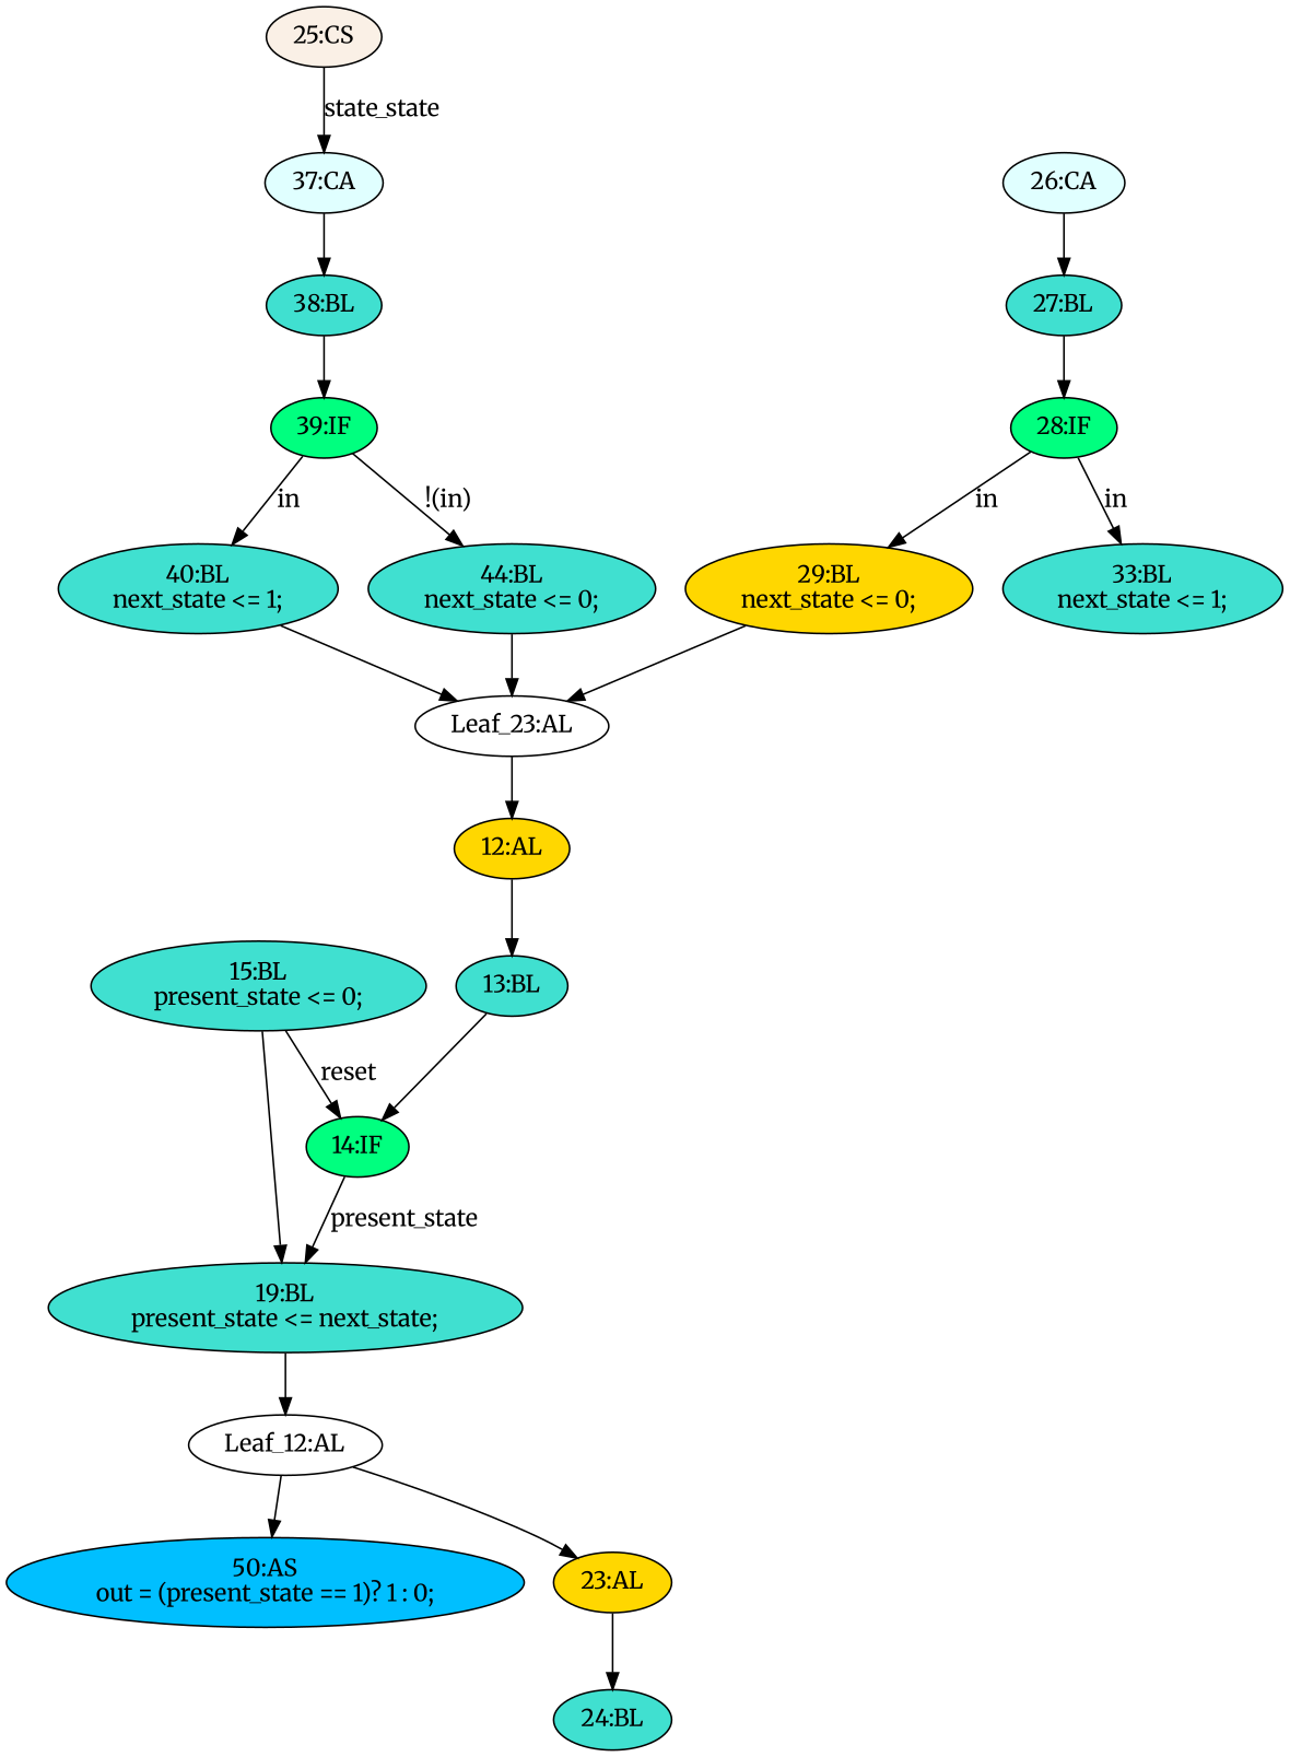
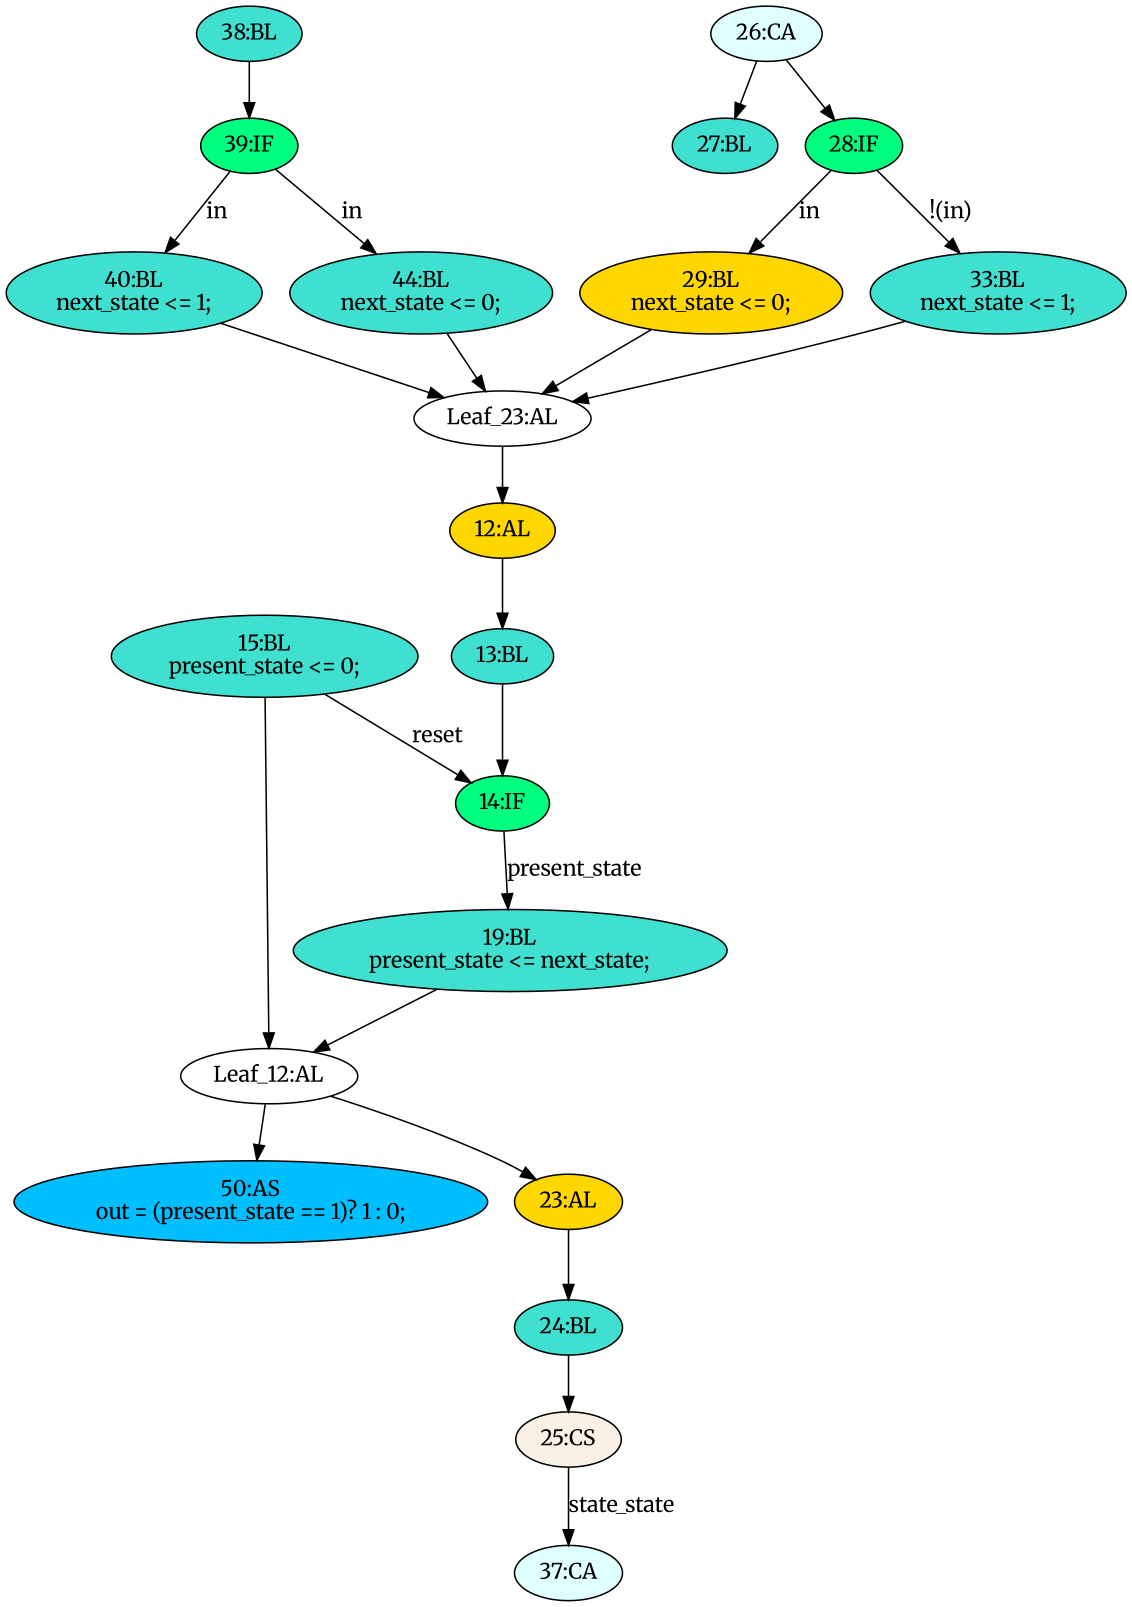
  strict digraph {
    fontname=Merriweather
    node [fillcolor=turquoise fontname=Merriweather statements="[]" style=filled typ=Block]
    edge [cond="[]" fontname=Merriweather lineno=None]
    n1 [ast="<pyverilog.vparser.ast.IfStatement object at 0x7fa2c9327550>" fillcolor=springgreen label="28:IF" typ=IfStatement]
    n2 [ast="<pyverilog.vparser.ast.Block object at 0x7fa2c9327f50>" fillcolor=gold label="29:BL\nnext_state <= 0;" statements="[<pyverilog.vparser.ast.NonblockingSubstitution object at 0x7fa2c9327290>]"]
    n3 [ast="<pyverilog.vparser.ast.Block object at 0x7fa2c93aae90>" label="33:BL\nnext_state <= 1;" statements="[<pyverilog.vparser.ast.NonblockingSubstitution object at 0x7fa2c93aa390>]"]
    n4 [def_var="['next_state']" label="Leaf_23:AL" fillcolor="" statements="" style="" typ=""]
    n5 [ast="<pyverilog.vparser.ast.Always object at 0x7fa2c92d6810>" clk_sens=True fillcolor=gold label="12:AL" sens="['clk']" typ=Always use_var="['reset', 'next_state']"]
    n6 [ast="<pyverilog.vparser.ast.Block object at 0x7fa2c93aa1d0>" label="38:BL"]
    n7 [ast="<pyverilog.vparser.ast.IfStatement object at 0x7fa2c8f98c90>" fillcolor=springgreen label="39:IF" typ=IfStatement]
    n8 [ast="<pyverilog.vparser.ast.Block object at 0x7fa2c8f98a10>" label="40:BL\nnext_state <= 1;" statements="[<pyverilog.vparser.ast.NonblockingSubstitution object at 0x7fa2c8f983d0>]"]
    n9 [ast="<pyverilog.vparser.ast.Block object at 0x7fa2c8f98dd0>" label="44:BL\nnext_state <= 0;" statements="[<pyverilog.vparser.ast.NonblockingSubstitution object at 0x7fa2c8f98610>]"]
    n10 [ast="<pyverilog.vparser.ast.Block object at 0x7fa2c92d6750>" label="13:BL"]
    n11 [ast="<pyverilog.vparser.ast.IfStatement object at 0x7fa2c9324e10>" fillcolor=springgreen label="14:IF" typ=IfStatement]
    n12 [ast="<pyverilog.vparser.ast.Block object at 0x7fa2c92cecd0>" label="19:BL\npresent_state <= next_state;" statements="[<pyverilog.vparser.ast.NonblockingSubstitution object at 0x7fa2c92cebd0>]"]
    n13 [def_var="['present_state']" label="Leaf_12:AL" fillcolor="" statements="" style="" typ=""]
    n14 [ast="<pyverilog.vparser.ast.Assign object at 0x7fa2c8f98d50>" def_var="['out']" fillcolor=deepskyblue label="50:AS\nout = (present_state == 1)? 1 : 0;" typ=Assign use_var="['present_state']"]
    n15 [ast="<pyverilog.vparser.ast.Always object at 0x7fa2c933d4d0>" clk_sens=False fillcolor=gold label="23:AL" sens="['present_state', 'in']" typ=Always use_var="['present_state', 'in']"]
    n16 [ast="<pyverilog.vparser.ast.Block object at 0x7fa2c933dc50>" label="24:BL"]
    n17 [ast="<pyverilog.vparser.ast.Case object at 0x7fa2c93aad10>" fillcolor=lightcyan label="37:CA" typ=Case]
    n18 [ast="<pyverilog.vparser.ast.Block object at 0x7fa2c9324790>" label="15:BL\npresent_state <= 0;" statements="[<pyverilog.vparser.ast.NonblockingSubstitution object at 0x7fa2c9324610>]"]
    n19 [ast="<pyverilog.vparser.ast.CaseStatement object at 0x7fa2c93aa110>" fillcolor=linen label="25:CS" typ=CaseStatement]
    n20 [ast="<pyverilog.vparser.ast.Case object at 0x7fa2c9327750>" fillcolor=lightcyan label="26:CA" typ=Case]
    n21 [ast="<pyverilog.vparser.ast.Block object at 0x7fa2c9327850>" label="27:BL"]
    n1 -> n2 [cond="['in']" label=in lineno=28]
-   n1 -> n3 [cond="['in']" label=in lineno=28]
+   n1 -> n3 [cond="['in']" label="!(in)" lineno=28]
    n2 -> n4
+   n3 -> n4
    n4 -> n5 [cond="" lineno=""]
    n5 -> n10
    n6 -> n7
    n7 -> n8 [cond="['in']" label=in lineno=39]
-   n7 -> n9 [cond="['in']" label="!(in)" lineno=39]
+   n7 -> n9 [cond="['in']" label=in lineno=39]
    n8 -> n4
    n9 -> n4
    n10 -> n11
    n11 -> n12 [cond="['reset']" label=present_state lineno=14]
    n12 -> n13
    n13 -> n14 [cond="" lineno=""]
    n13 -> n15 [cond="" lineno=""]
    n15 -> n16
-   n17 -> n6
+   n16 -> n19
    n18 -> n11 [cond="['reset']" label=reset lineno=14]
-   n18 -> n12
+   n18 -> n13
    n19 -> n17 [cond="['present_state']" label=state_state lineno=25]
    n20 -> n21
-   n21 -> n1
+   n20 -> n1
  }
